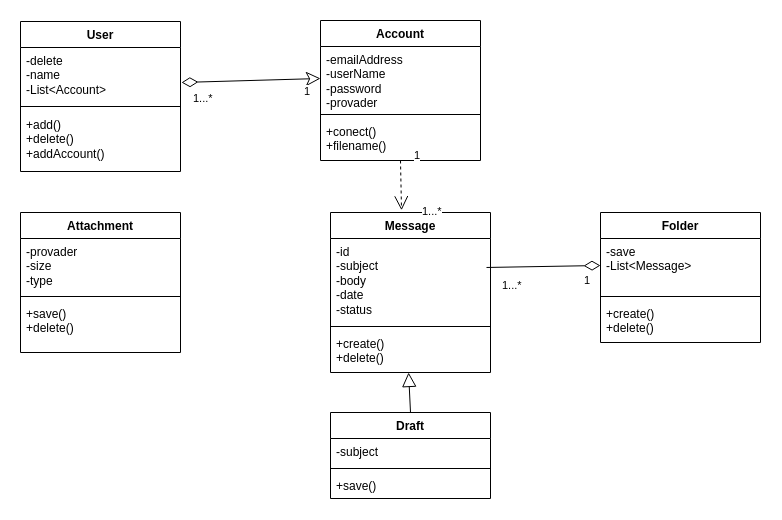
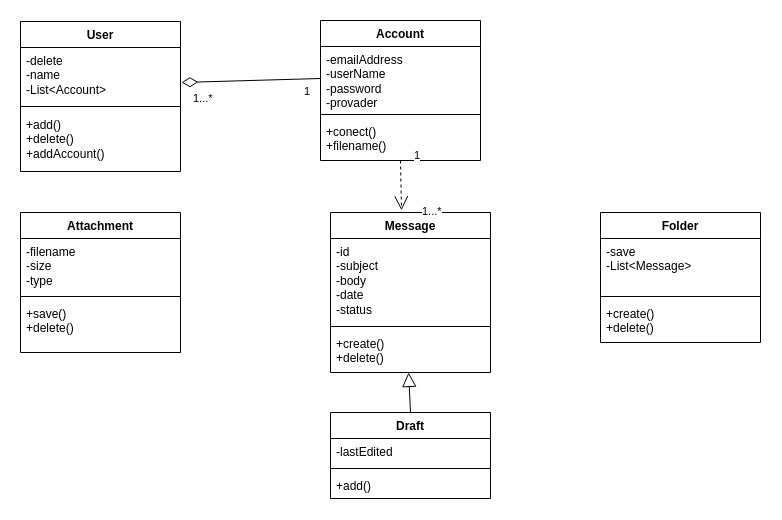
  <mxCell id="0" />
  <mxCell id="1" parent="0" />
  <mxCell id="2" value="User" style="swimlane;fontStyle=1;align=center;verticalAlign=top;childLayout=stackLayout;horizontal=1;startSize=26;horizontalStack=0;resizeParent=1;resizeParentMax=0;resizeLast=0;collapsible=1;marginBottom=0;whiteSpace=wrap;html=1;" parent="1" vertex="1"><mxGeometry x="20" y="21" width="160" height="150" as="geometry" /></mxCell>
  <mxCell id="3" value="&lt;div&gt;-delete&lt;/div&gt;&lt;div&gt;-name&lt;/div&gt;&lt;div&gt;-List&amp;lt;Account&amp;gt;&lt;/div&gt;" style="text;strokeColor=none;fillColor=none;align=left;verticalAlign=top;spacingLeft=4;spacingRight=4;overflow=hidden;rotatable=0;points=[[0,0.5],[1,0.5]];portConstraint=eastwest;whiteSpace=wrap;html=1;" parent="2" vertex="1"><mxGeometry y="26" width="160" height="54" as="geometry" /></mxCell>
  <mxCell id="4" value="" style="line;strokeWidth=1;fillColor=none;align=left;verticalAlign=middle;spacingTop=-1;spacingLeft=3;spacingRight=3;rotatable=0;labelPosition=right;points=[];portConstraint=eastwest;strokeColor=inherit;" parent="2" vertex="1"><mxGeometry y="80" width="160" height="10" as="geometry" /></mxCell>
  <mxCell id="5" value="&lt;div&gt;+add()&lt;/div&gt;&lt;div&gt;+delete()&lt;/div&gt;&lt;div&gt;+addAccount()&lt;/div&gt;" style="text;strokeColor=none;fillColor=none;align=left;verticalAlign=top;spacingLeft=4;spacingRight=4;overflow=hidden;rotatable=0;points=[[0,0.5],[1,0.5]];portConstraint=eastwest;whiteSpace=wrap;html=1;" parent="2" vertex="1"><mxGeometry y="90" width="160" height="60" as="geometry" /></mxCell>
  <mxCell id="6" value="Account" style="swimlane;fontStyle=1;align=center;verticalAlign=top;childLayout=stackLayout;horizontal=1;startSize=26;horizontalStack=0;resizeParent=1;resizeParentMax=0;resizeLast=0;collapsible=1;marginBottom=0;whiteSpace=wrap;html=1;" parent="1" vertex="1"><mxGeometry x="320" y="20" width="160" height="140" as="geometry" /></mxCell>
  <mxCell id="7" value="&lt;div&gt;-emailAddress&lt;/div&gt;&lt;div&gt;-userName&lt;/div&gt;&lt;div&gt;-password&lt;/div&gt;&lt;div&gt;-provader&lt;/div&gt;" style="text;strokeColor=none;fillColor=none;align=left;verticalAlign=top;spacingLeft=4;spacingRight=4;overflow=hidden;rotatable=0;points=[[0,0.5],[1,0.5]];portConstraint=eastwest;whiteSpace=wrap;html=1;" parent="6" vertex="1"><mxGeometry y="26" width="160" height="64" as="geometry" /></mxCell>
  <mxCell id="8" value="" style="line;strokeWidth=1;fillColor=none;align=left;verticalAlign=middle;spacingTop=-1;spacingLeft=3;spacingRight=3;rotatable=0;labelPosition=right;points=[];portConstraint=eastwest;strokeColor=inherit;" parent="6" vertex="1"><mxGeometry y="90" width="160" height="8" as="geometry" /></mxCell>
  <mxCell id="9" value="&lt;div&gt;+conect()&lt;/div&gt;&lt;div&gt;+filename()&lt;/div&gt;" style="text;strokeColor=none;fillColor=none;align=left;verticalAlign=top;spacingLeft=4;spacingRight=4;overflow=hidden;rotatable=0;points=[[0,0.5],[1,0.5]];portConstraint=eastwest;whiteSpace=wrap;html=1;" parent="6" vertex="1"><mxGeometry y="98" width="160" height="42" as="geometry" /></mxCell>
  <mxCell id="10" value="Attachment" style="swimlane;fontStyle=1;align=center;verticalAlign=top;childLayout=stackLayout;horizontal=1;startSize=26;horizontalStack=0;resizeParent=1;resizeParentMax=0;resizeLast=0;collapsible=1;marginBottom=0;whiteSpace=wrap;html=1;" parent="1" vertex="1"><mxGeometry x="20" y="212" width="160" height="140" as="geometry" /></mxCell>
- <mxCell id="11" value="&lt;div&gt;-provader&lt;/div&gt;&lt;div&gt;-size&lt;/div&gt;&lt;div&gt;-type&lt;/div&gt;" style="text;strokeColor=none;fillColor=none;align=left;verticalAlign=top;spacingLeft=4;spacingRight=4;overflow=hidden;rotatable=0;points=[[0,0.5],[1,0.5]];portConstraint=eastwest;whiteSpace=wrap;html=1;" parent="10" vertex="1"><mxGeometry y="26" width="160" height="54" as="geometry" /></mxCell>
+ <mxCell id="11" value="&lt;div&gt;-filename&lt;/div&gt;&lt;div&gt;-size&lt;/div&gt;&lt;div&gt;-type&lt;/div&gt;" style="text;strokeColor=none;fillColor=none;align=left;verticalAlign=top;spacingLeft=4;spacingRight=4;overflow=hidden;rotatable=0;points=[[0,0.5],[1,0.5]];portConstraint=eastwest;whiteSpace=wrap;html=1;" parent="10" vertex="1"><mxGeometry y="26" width="160" height="54" as="geometry" /></mxCell>
  <mxCell id="12" value="" style="line;strokeWidth=1;fillColor=none;align=left;verticalAlign=middle;spacingTop=-1;spacingLeft=3;spacingRight=3;rotatable=0;labelPosition=right;points=[];portConstraint=eastwest;strokeColor=inherit;" parent="10" vertex="1"><mxGeometry y="80" width="160" height="8" as="geometry" /></mxCell>
  <mxCell id="13" value="&lt;div&gt;+save()&lt;/div&gt;&lt;div&gt;+delete()&lt;/div&gt;" style="text;strokeColor=none;fillColor=none;align=left;verticalAlign=top;spacingLeft=4;spacingRight=4;overflow=hidden;rotatable=0;points=[[0,0.5],[1,0.5]];portConstraint=eastwest;whiteSpace=wrap;html=1;" parent="10" vertex="1"><mxGeometry y="88" width="160" height="52" as="geometry" /></mxCell>
  <mxCell id="14" value="Message" style="swimlane;fontStyle=1;align=center;verticalAlign=top;childLayout=stackLayout;horizontal=1;startSize=26;horizontalStack=0;resizeParent=1;resizeParentMax=0;resizeLast=0;collapsible=1;marginBottom=0;whiteSpace=wrap;html=1;" parent="1" vertex="1"><mxGeometry x="330" y="212" width="160" height="160" as="geometry" /></mxCell>
  <mxCell id="15" value="&lt;div&gt;-id&lt;/div&gt;&lt;div&gt;-subject&lt;/div&gt;&lt;div&gt;-body&lt;/div&gt;&lt;div&gt;-date&lt;/div&gt;&lt;div&gt;-status&lt;/div&gt;" style="text;strokeColor=none;fillColor=none;align=left;verticalAlign=top;spacingLeft=4;spacingRight=4;overflow=hidden;rotatable=0;points=[[0,0.5],[1,0.5]];portConstraint=eastwest;whiteSpace=wrap;html=1;" parent="14" vertex="1"><mxGeometry y="26" width="160" height="84" as="geometry" /></mxCell>
  <mxCell id="16" value="" style="line;strokeWidth=1;fillColor=none;align=left;verticalAlign=middle;spacingTop=-1;spacingLeft=3;spacingRight=3;rotatable=0;labelPosition=right;points=[];portConstraint=eastwest;strokeColor=inherit;" parent="14" vertex="1"><mxGeometry y="110" width="160" height="8" as="geometry" /></mxCell>
  <mxCell id="17" value="&lt;div&gt;+create()&lt;/div&gt;&lt;div&gt;+delete()&lt;/div&gt;" style="text;strokeColor=none;fillColor=none;align=left;verticalAlign=top;spacingLeft=4;spacingRight=4;overflow=hidden;rotatable=0;points=[[0,0.5],[1,0.5]];portConstraint=eastwest;whiteSpace=wrap;html=1;" parent="14" vertex="1"><mxGeometry y="118" width="160" height="42" as="geometry" /></mxCell>
  <mxCell id="18" value="Folder" style="swimlane;fontStyle=1;align=center;verticalAlign=top;childLayout=stackLayout;horizontal=1;startSize=26;horizontalStack=0;resizeParent=1;resizeParentMax=0;resizeLast=0;collapsible=1;marginBottom=0;whiteSpace=wrap;html=1;" parent="1" vertex="1"><mxGeometry x="600" y="212" width="160" height="130" as="geometry" /></mxCell>
  <mxCell id="19" value="&lt;div&gt;-save&lt;/div&gt;&lt;div&gt;-List&amp;lt;Message&amp;gt;&lt;/div&gt;" style="text;strokeColor=none;fillColor=none;align=left;verticalAlign=top;spacingLeft=4;spacingRight=4;overflow=hidden;rotatable=0;points=[[0,0.5],[1,0.5]];portConstraint=eastwest;whiteSpace=wrap;html=1;" parent="18" vertex="1"><mxGeometry y="26" width="160" height="54" as="geometry" /></mxCell>
  <mxCell id="20" value="" style="line;strokeWidth=1;fillColor=none;align=left;verticalAlign=middle;spacingTop=-1;spacingLeft=3;spacingRight=3;rotatable=0;labelPosition=right;points=[];portConstraint=eastwest;strokeColor=inherit;" parent="18" vertex="1"><mxGeometry y="80" width="160" height="8" as="geometry" /></mxCell>
  <mxCell id="21" value="&lt;div&gt;+create()&lt;/div&gt;&lt;div&gt;+delete()&lt;/div&gt;" style="text;strokeColor=none;fillColor=none;align=left;verticalAlign=top;spacingLeft=4;spacingRight=4;overflow=hidden;rotatable=0;points=[[0,0.5],[1,0.5]];portConstraint=eastwest;whiteSpace=wrap;html=1;" parent="18" vertex="1"><mxGeometry y="88" width="160" height="42" as="geometry" /></mxCell>
  <mxCell id="22" value="Draft" style="swimlane;fontStyle=1;align=center;verticalAlign=top;childLayout=stackLayout;horizontal=1;startSize=26;horizontalStack=0;resizeParent=1;resizeParentMax=0;resizeLast=0;collapsible=1;marginBottom=0;whiteSpace=wrap;html=1;" parent="1" vertex="1"><mxGeometry x="330" y="412" width="160" height="86" as="geometry" /></mxCell>
- <mxCell id="23" value="-subject" style="text;strokeColor=none;fillColor=none;align=left;verticalAlign=top;spacingLeft=4;spacingRight=4;overflow=hidden;rotatable=0;points=[[0,0.5],[1,0.5]];portConstraint=eastwest;whiteSpace=wrap;html=1;" parent="22" vertex="1"><mxGeometry y="26" width="160" height="26" as="geometry" /></mxCell>
+ <mxCell id="23" value="-lastEdited" style="text;strokeColor=none;fillColor=none;align=left;verticalAlign=top;spacingLeft=4;spacingRight=4;overflow=hidden;rotatable=0;points=[[0,0.5],[1,0.5]];portConstraint=eastwest;whiteSpace=wrap;html=1;" parent="22" vertex="1"><mxGeometry y="26" width="160" height="26" as="geometry" /></mxCell>
  <mxCell id="24" value="" style="line;strokeWidth=1;fillColor=none;align=left;verticalAlign=middle;spacingTop=-1;spacingLeft=3;spacingRight=3;rotatable=0;labelPosition=right;points=[];portConstraint=eastwest;strokeColor=inherit;" parent="22" vertex="1"><mxGeometry y="52" width="160" height="8" as="geometry" /></mxCell>
- <mxCell id="25" value="+save()" style="text;strokeColor=none;fillColor=none;align=left;verticalAlign=top;spacingLeft=4;spacingRight=4;overflow=hidden;rotatable=0;points=[[0,0.5],[1,0.5]];portConstraint=eastwest;whiteSpace=wrap;html=1;" parent="22" vertex="1"><mxGeometry y="60" width="160" height="26" as="geometry" /></mxCell>
+ <mxCell id="25" value="+add()" style="text;strokeColor=none;fillColor=none;align=left;verticalAlign=top;spacingLeft=4;spacingRight=4;overflow=hidden;rotatable=0;points=[[0,0.5],[1,0.5]];portConstraint=eastwest;whiteSpace=wrap;html=1;" parent="22" vertex="1"><mxGeometry y="60" width="160" height="26" as="geometry" /></mxCell>
  <mxCell id="26" value="" style="endArrow=block;html=1;endSize=12;startArrow=none;startSize=14;startFill=0;align=left;verticalAlign=bottom;rounded=0;endFill=0;exitX=0.5;exitY=0;exitDx=0;exitDy=0;entryX=0.488;entryY=1;entryDx=0;entryDy=0;entryPerimeter=0;" parent="1" source="22" target="17" edge="1"><mxGeometry x="-1" y="3" relative="1" as="geometry"><mxPoint x="500" y="422" as="sourcePoint" /><mxPoint x="660" y="422" as="targetPoint" /><mxPoint as="offset" /></mxGeometry></mxCell>
- <mxCell id="27" value="" style="endArrow=none;html=1;endSize=12;startArrow=diamondThin;startSize=14;startFill=0;rounded=0;exitX=0;exitY=0.5;exitDx=0;exitDy=0;entryX=0.975;entryY=0.345;entryDx=0;entryDy=0;entryPerimeter=0;endFill=0;" parent="1" source="19" target="15" edge="1"><mxGeometry relative="1" as="geometry"><mxPoint x="430" y="72" as="sourcePoint" /><mxPoint x="590" y="72" as="targetPoint" /></mxGeometry></mxCell>
- <mxCell id="28" value="1...*" style="edgeLabel;resizable=0;html=1;align=left;verticalAlign=top;" parent="27" connectable="0" vertex="1"><mxGeometry x="-1" relative="1" as="geometry"><mxPoint x="-100" y="7" as="offset" /></mxGeometry></mxCell>
- <mxCell id="29" value="1" style="edgeLabel;resizable=0;html=1;align=right;verticalAlign=top;" parent="27" connectable="0" vertex="1"><mxGeometry x="1" relative="1" as="geometry"><mxPoint x="104" as="offset" /></mxGeometry></mxCell>
  <mxCell id="30" value="" style="endArrow=open;html=1;endSize=12;startArrow=none;startSize=14;startFill=0;rounded=0;exitX=0.5;exitY=1;exitDx=0;exitDy=0;entryX=0.444;entryY=-0.014;entryDx=0;entryDy=0;entryPerimeter=0;dashed=1;" parent="1" source="6" target="14" edge="1"><mxGeometry relative="1" as="geometry"><mxPoint x="404" y="212" as="sourcePoint" /><mxPoint x="290" y="214" as="targetPoint" /></mxGeometry></mxCell>
  <mxCell id="31" value="1...*" style="edgeLabel;resizable=0;html=1;align=left;verticalAlign=top;" parent="30" connectable="0" vertex="1"><mxGeometry x="-1" relative="1" as="geometry"><mxPoint x="20" y="38" as="offset" /></mxGeometry></mxCell>
  <mxCell id="32" value="1" style="edgeLabel;resizable=0;html=1;align=right;verticalAlign=top;" parent="30" connectable="0" vertex="1"><mxGeometry x="1" relative="1" as="geometry"><mxPoint x="19" y="-68" as="offset" /></mxGeometry></mxCell>
- <mxCell id="33" value="" style="endArrow=classic;html=1;endSize=12;startArrow=diamondThin;startSize=14;startFill=0;rounded=0;exitX=1.006;exitY=0.648;exitDx=0;exitDy=0;entryX=0;entryY=0.5;entryDx=0;entryDy=0;endFill=0;exitPerimeter=0;" parent="1" source="3" target="7" edge="1"><mxGeometry relative="1" as="geometry"><mxPoint x="664" y="152" as="sourcePoint" /><mxPoint x="550" y="154" as="targetPoint" /></mxGeometry></mxCell>
+ <mxCell id="33" value="" style="endArrow=none;html=1;endSize=12;startArrow=diamondThin;startSize=14;startFill=0;rounded=0;exitX=1.006;exitY=0.648;exitDx=0;exitDy=0;entryX=0;entryY=0.5;entryDx=0;entryDy=0;endFill=0;exitPerimeter=0;" parent="1" source="3" target="7" edge="1"><mxGeometry relative="1" as="geometry"><mxPoint x="664" y="152" as="sourcePoint" /><mxPoint x="550" y="154" as="targetPoint" /></mxGeometry></mxCell>
  <mxCell id="34" value="1...*" style="edgeLabel;resizable=0;html=1;align=left;verticalAlign=top;" parent="33" connectable="0" vertex="1"><mxGeometry x="-1" relative="1" as="geometry"><mxPoint x="10" y="3" as="offset" /></mxGeometry></mxCell>
  <mxCell id="35" value="1" style="edgeLabel;resizable=0;html=1;align=right;verticalAlign=top;" parent="33" connectable="0" vertex="1"><mxGeometry x="1" relative="1" as="geometry"><mxPoint x="-10" as="offset" /></mxGeometry></mxCell>
